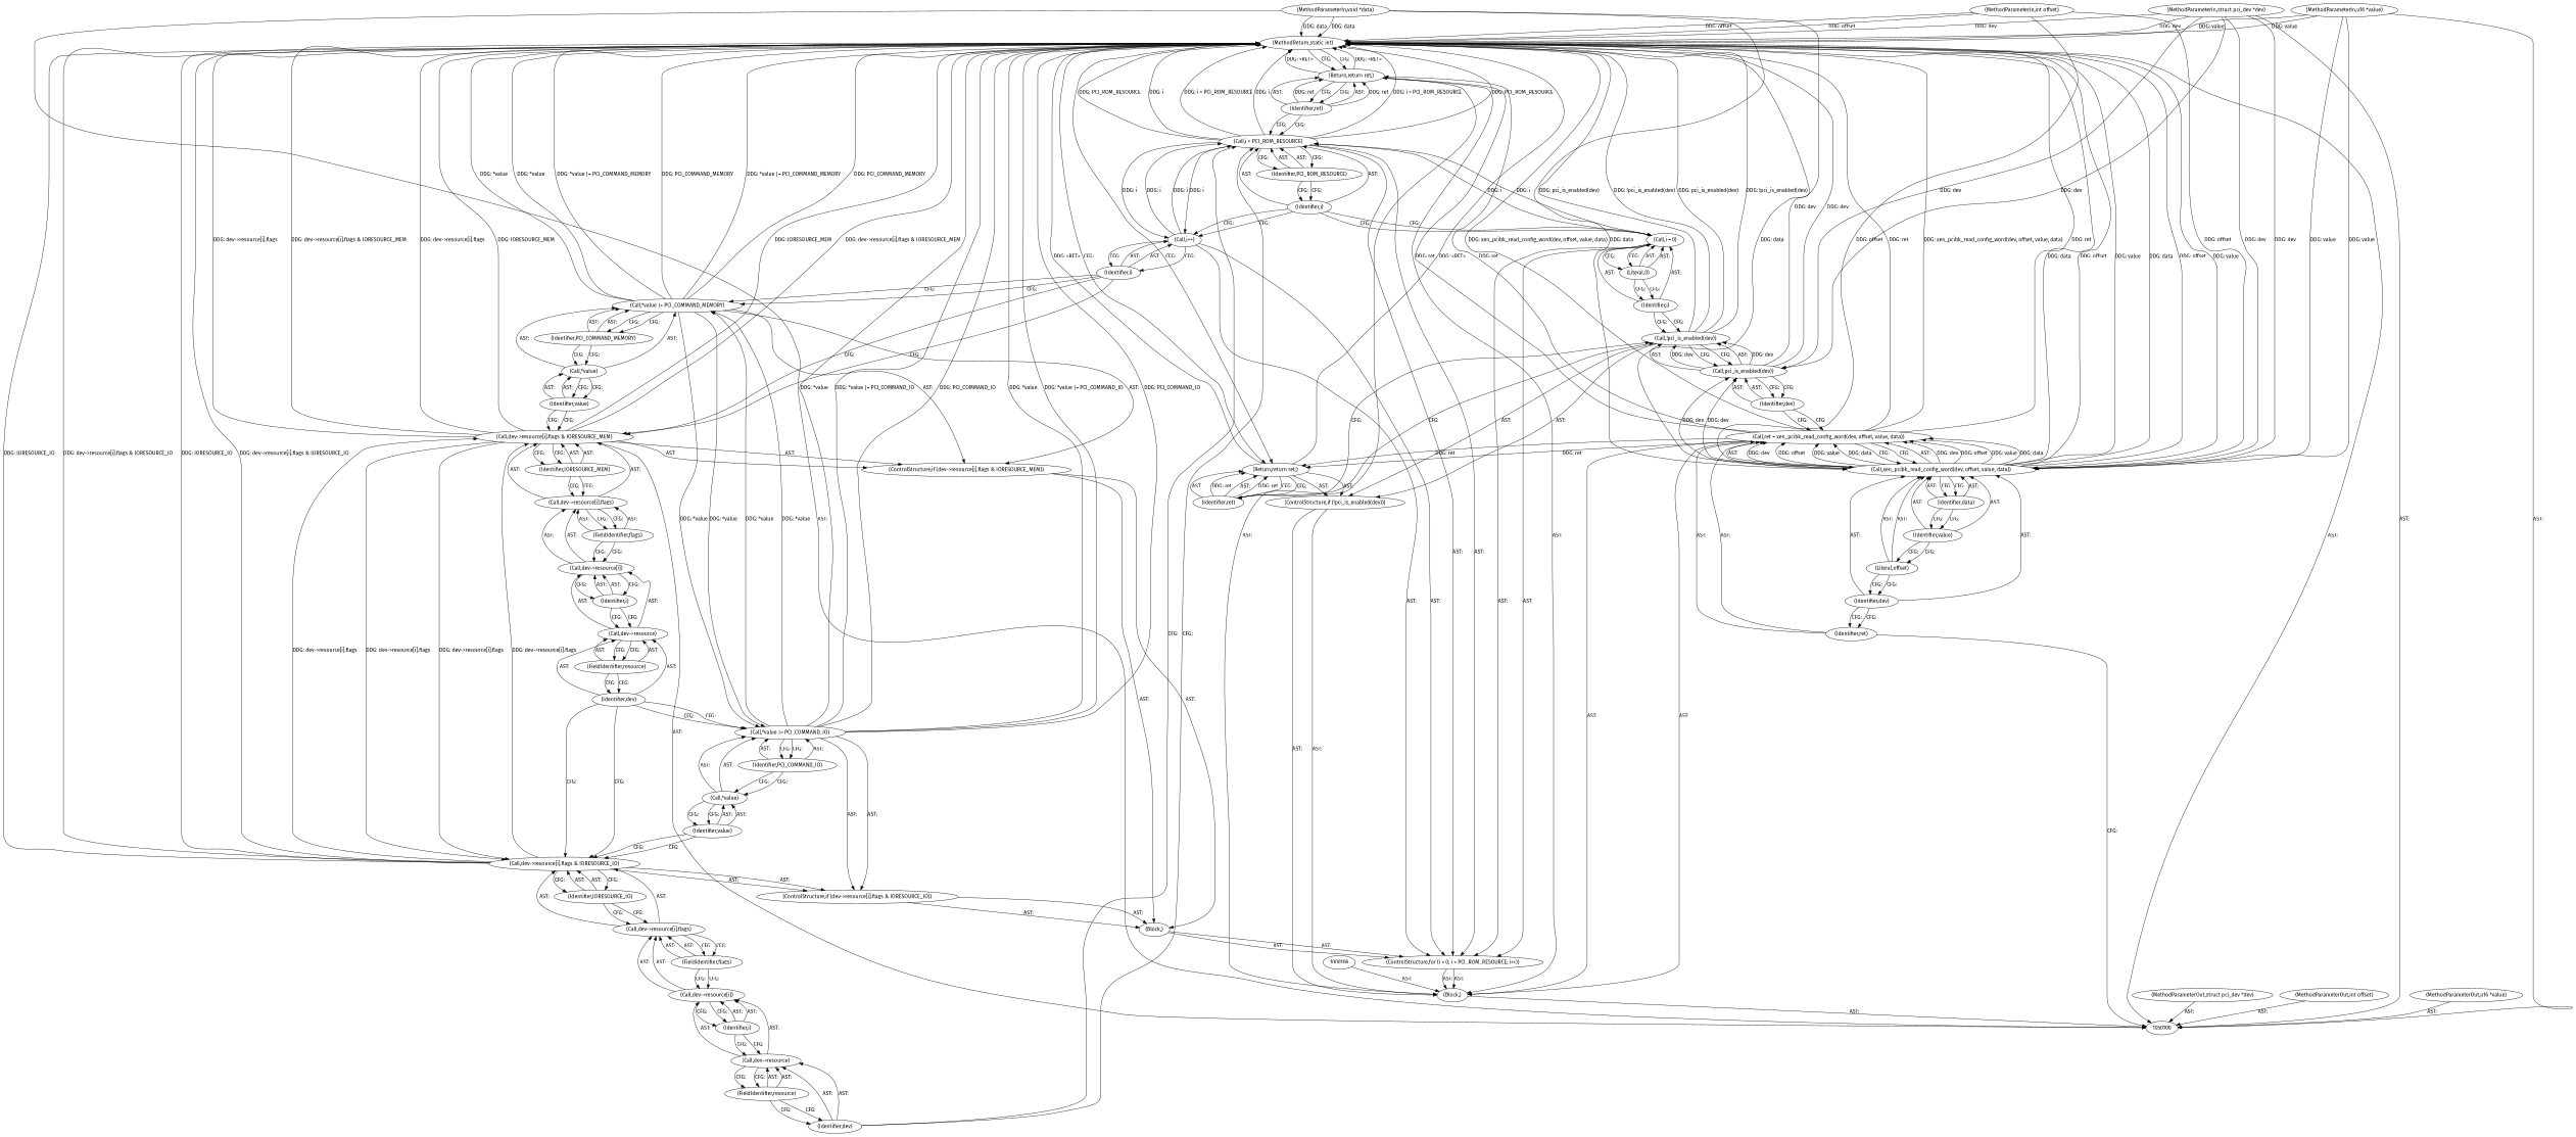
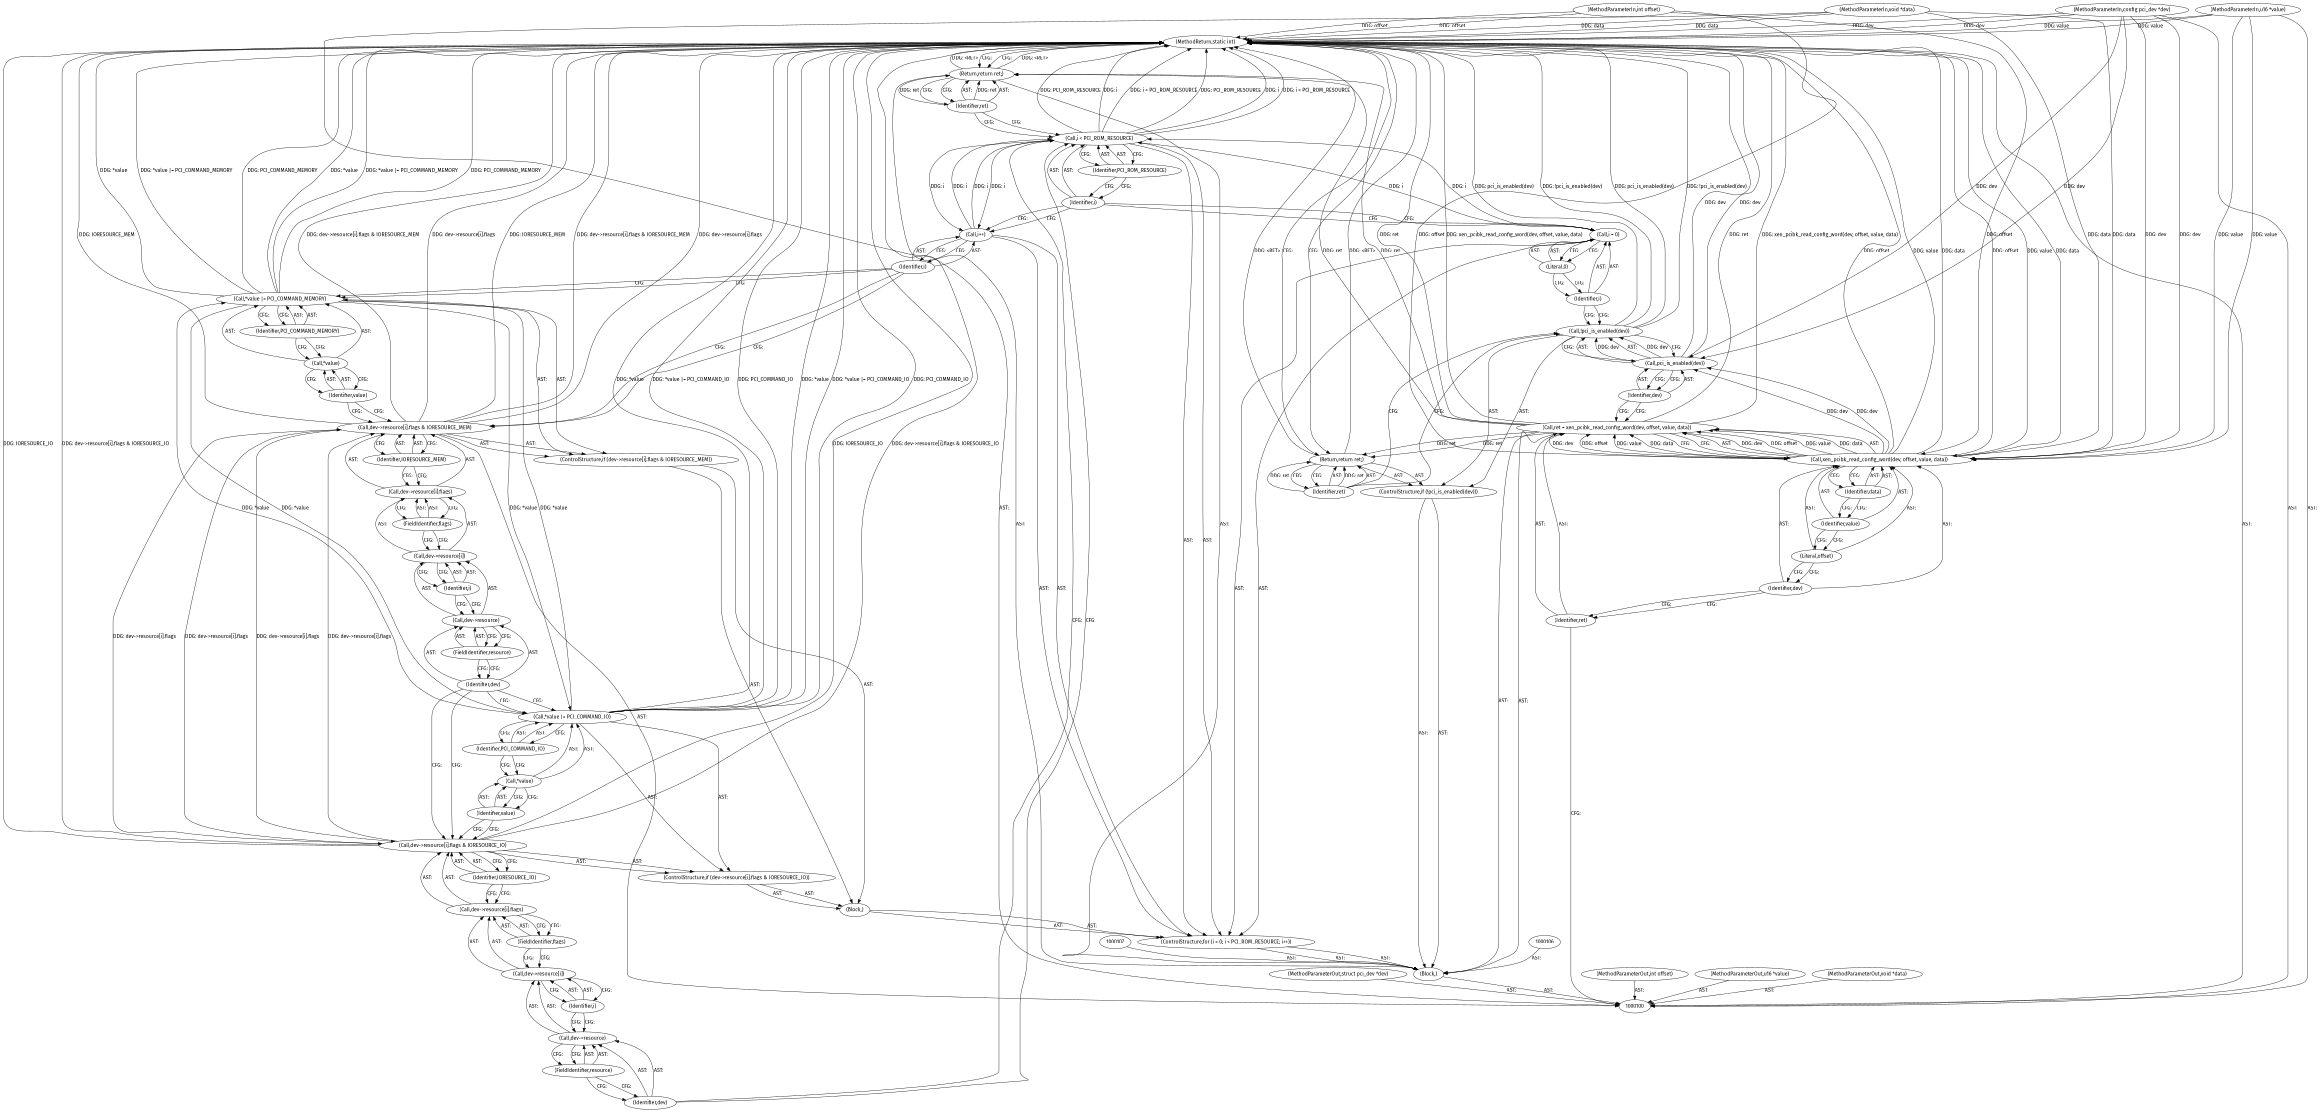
  digraph {
    fontname="Fira Sans"
    node [fontname="Fira Sans"]
    edge [fontname="Fira Sans"]
    n1 [label="(MethodReturn,static int)"]
    n2 [label="(Return,return ret;)"]
    n3 [label="(Return,return ret;)"]
-   1000100 [label=1050100]
+   1000100
    n5 [label="(Identifier,ret)"]
    n6 [label="(Block,)"]
    n7 [label="(ControlStructure,if (!pci_is_enabled(dev)))"]
    n8 [label="(Identifier,ret)"]
-   n9 [label="(MethodParameterIn,struct pci_dev *dev)"]
+   n9 [label="(MethodParameterIn,config pci_dev *dev)"]
    n10 [label="(Call,xen_pcibk_read_config_word(dev, offset, value, data))"]
    n11 [label="(Call,pci_is_enabled(dev))"]
    n12 [label="(Call,ret = xen_pcibk_read_config_word(dev, offset, value, data))"]
    n13 [label="(Identifier,data)"]
    n14 [label="(Identifier,dev)"]
    n15 [label="(Call,!pci_is_enabled(dev))"]
    n16 [label="(MethodParameterOut,struct pci_dev *dev)"]
    n17 [label="(MethodParameterIn,int offset)"]
    n18 [label="(MethodParameterOut,int offset)"]
    n19 [label="(MethodParameterIn,u16 *value)"]
    n20 [label="(MethodParameterOut,u16 *value)"]
    n21 [label="(MethodParameterIn,void *data)"]
+   n22 [label="(MethodParameterOut,void *data)"]
    n23 [label="(Identifier,PCI_COMMAND_IO)"]
    n24 [label="(Call,*value |= PCI_COMMAND_IO)"]
    n25 [label="(Call,*value)"]
    n26 [label="(Call,*value |= PCI_COMMAND_MEMORY)"]
    n27 [label="(ControlStructure,if (dev->resource[i].flags & IORESOURCE_IO))"]
    n28 [label="(Identifier,value)"]
    n29 [label="(ControlStructure,if (dev->resource[i].flags & IORESOURCE_MEM))"]
    n30 [label="(Identifier,PCI_COMMAND_MEMORY)"]
    n31 [label="(Block,)"]
    n32 [label="(Call,dev->resource[i].flags & IORESOURCE_IO)"]
    n33 [label="(Call,dev->resource[i].flags & IORESOURCE_MEM)"]
    n34 [label="(Identifier,IORESOURCE_IO)"]
    n35 [label="(FieldIdentifier,resource)"]
    n36 [label="(Call,dev->resource)"]
    n37 [label="(Identifier,dev)"]
    n38 [label="(Call,dev->resource[i])"]
    n39 [label="(ControlStructure,for (i = 0; i < PCI_ROM_RESOURCE; i++))"]
    n40 [label="(Identifier,i)"]
    n41 [label="(Call,dev->resource[i].flags)"]
    n42 [label="(FieldIdentifier,flags)"]
    n43 [label="(Identifier,IORESOURCE_MEM)"]
    n44 [label="(Call,*value)"]
    n45 [label="(Identifier,value)"]
    n46 [label="(Call,i < PCI_ROM_RESOURCE)"]
    n47 [label="(Identifier,PCI_ROM_RESOURCE)"]
    n48 [label="(Call,i++)"]
    n49 [label="(Identifier,ret)"]
    n50 [label="(Identifier,dev)"]
    n51 [label="(Literal,offset)"]
    n52 [label="(Identifier,value)"]
    n53 [label="(Literal,0)"]
    n54 [label="(Call,i = 0)"]
    n55 [label="(Identifier,i)"]
    n56 [label="(Identifier,i)"]
    n57 [label="(Identifier,i)"]
    n58 [label="(FieldIdentifier,resource)"]
    n59 [label="(Call,dev->resource)"]
    n60 [label="(Identifier,dev)"]
    n61 [label="(Call,dev->resource[i])"]
    n62 [label="(Identifier,i)"]
    n63 [label="(Call,dev->resource[i].flags)"]
    n64 [label="(FieldIdentifier,flags)"]
    1000106
+   1000107
    n1 -> n2 [label="CFG: "]
    n1 -> n2 [label="CFG: "]
    n1 -> n3 [label="CFG: "]
    n1 -> n3 [label="CFG: "]
    n1 -> 1000100 [label="AST: "]
    n2 -> n1 [label="DDG: <RET>"]
    n2 -> n1 [label="DDG: <RET>"]
    n2 -> n5 [label="CFG: "]
    n2 -> n5 [label="CFG: "]
    n2 -> n6 [label="AST: "]
    n2 -> n6 [label="AST: "]
    n3 -> n1 [label="DDG: <RET>"]
    n3 -> n1 [label="DDG: <RET>"]
    n3 -> n7 [label="AST: "]
    n3 -> n7 [label="AST: "]
    n3 -> n8 [label="CFG: "]
    n3 -> n8 [label="CFG: "]
    n5 -> n2 [label="AST: "]
    n5 -> n2 [label="DDG: ret"]
    n5 -> n2 [label="AST: "]
    n5 -> n2 [label="DDG: ret"]
    n5 -> n46 [label="CFG: "]
    n5 -> n46 [label="CFG: "]
    n6 -> 1000100 [label="AST: "]
    n7 -> n6 [label="AST: "]
    n7 -> n6 [label="AST: "]
    n8 -> n3 [label="AST: "]
    n8 -> n3 [label="DDG: ret"]
    n8 -> n3 [label="AST: "]
    n8 -> n3 [label="DDG: ret"]
    n8 -> n15 [label="CFG: "]
    n8 -> n15 [label="CFG: "]
    n9 -> n1 [label="DDG: dev"]
    n9 -> n1 [label="DDG: dev"]
    n9 -> 1000100 [label="AST: "]
    n9 -> n10 [label="DDG: dev"]
    n9 -> n10 [label="DDG: dev"]
    n9 -> n11 [label="DDG: dev"]
    n9 -> n11 [label="DDG: dev"]
    n10 -> n1 [label="DDG: data"]
    n10 -> n1 [label="DDG: offset"]
    n10 -> n1 [label="DDG: value"]
    n10 -> n1 [label="DDG: data"]
    n10 -> n1 [label="DDG: offset"]
    n10 -> n1 [label="DDG: value"]
    n10 -> n11 [label="DDG: dev"]
    n10 -> n11 [label="DDG: dev"]
    n10 -> n12 [label="AST: "]
    n10 -> n12 [label="DDG: dev"]
    n10 -> n12 [label="DDG: offset"]
    n10 -> n12 [label="DDG: value"]
    n10 -> n12 [label="DDG: data"]
    n10 -> n12 [label="AST: "]
    n10 -> n12 [label="DDG: dev"]
    n10 -> n12 [label="DDG: offset"]
    n10 -> n12 [label="DDG: value"]
    n10 -> n12 [label="DDG: data"]
    n10 -> n13 [label="CFG: "]
    n10 -> n13 [label="CFG: "]
    n11 -> n1 [label="DDG: dev"]
    n11 -> n1 [label="DDG: dev"]
    n11 -> n14 [label="CFG: "]
    n11 -> n14 [label="CFG: "]
    n11 -> n15 [label="AST: "]
    n11 -> n15 [label="DDG: dev"]
    n11 -> n15 [label="AST: "]
    n11 -> n15 [label="DDG: dev"]
    n12 -> n1 [label="DDG: ret"]
    n12 -> n1 [label="DDG: xen_pcibk_read_config_word(dev, offset, value, data)"]
    n12 -> n1 [label="DDG: ret"]
    n12 -> n1 [label="DDG: xen_pcibk_read_config_word(dev, offset, value, data)"]
    n12 -> n2 [label="DDG: ret"]
    n12 -> n2 [label="DDG: ret"]
    n12 -> n3 [label="DDG: ret"]
    n12 -> n3 [label="DDG: ret"]
    n12 -> n6 [label="AST: "]
    n12 -> n6 [label="AST: "]
    n12 -> n10 [label="CFG: "]
    n12 -> n10 [label="CFG: "]
    n13 -> n10 [label="AST: "]
    n13 -> n10 [label="AST: "]
    n13 -> n52 [label="CFG: "]
    n13 -> n52 [label="CFG: "]
    n14 -> n11 [label="AST: "]
    n14 -> n11 [label="AST: "]
    n14 -> n12 [label="CFG: "]
    n14 -> n12 [label="CFG: "]
    n15 -> n1 [label="DDG: pci_is_enabled(dev)"]
    n15 -> n1 [label="DDG: !pci_is_enabled(dev)"]
    n15 -> n1 [label="DDG: pci_is_enabled(dev)"]
    n15 -> n1 [label="DDG: !pci_is_enabled(dev)"]
    n15 -> n7 [label="AST: "]
    n15 -> n7 [label="AST: "]
    n15 -> n11 [label="CFG: "]
    n15 -> n11 [label="CFG: "]
    n16 -> 1000100 [label="AST: "]
    n17 -> n1 [label="DDG: offset"]
    n17 -> n1 [label="DDG: offset"]
    n17 -> n10 [label="DDG: offset"]
    n17 -> n10 [label="DDG: offset"]
    n18 -> 1000100 [label="AST: "]
    n19 -> n1 [label="DDG: value"]
    n19 -> n1 [label="DDG: value"]
    n19 -> 1000100 [label="AST: "]
    n19 -> n10 [label="DDG: value"]
    n19 -> n10 [label="DDG: value"]
    n20 -> 1000100 [label="AST: "]
    n21 -> n1 [label="DDG: data"]
    n21 -> n1 [label="DDG: data"]
    n21 -> 1000100 [label="AST: "]
    n21 -> n10 [label="DDG: data"]
    n21 -> n10 [label="DDG: data"]
+   n22 -> 1000100 [label="AST: "]
    n23 -> n24 [label="AST: "]
    n23 -> n24 [label="AST: "]
    n23 -> n25 [label="CFG: "]
    n23 -> n25 [label="CFG: "]
    n24 -> n1 [label="DDG: *value"]
    n24 -> n1 [label="DDG: *value |= PCI_COMMAND_IO"]
    n24 -> n1 [label="DDG: PCI_COMMAND_IO"]
    n24 -> n1 [label="DDG: *value"]
    n24 -> n1 [label="DDG: *value |= PCI_COMMAND_IO"]
    n24 -> n1 [label="DDG: PCI_COMMAND_IO"]
    n24 -> n23 [label="CFG: "]
    n24 -> n23 [label="CFG: "]
    n24 -> n26 [label="DDG: *value"]
    n24 -> n26 [label="DDG: *value"]
    n24 -> n27 [label="AST: "]
    n24 -> n27 [label="AST: "]
    n25 -> n24 [label="AST: "]
    n25 -> n24 [label="AST: "]
    n25 -> n28 [label="CFG: "]
    n25 -> n28 [label="CFG: "]
    n26 -> n1 [label="DDG: *value |= PCI_COMMAND_MEMORY"]
    n26 -> n1 [label="DDG: PCI_COMMAND_MEMORY"]
    n26 -> n1 [label="DDG: *value"]
    n26 -> n1 [label="DDG: *value |= PCI_COMMAND_MEMORY"]
    n26 -> n1 [label="DDG: PCI_COMMAND_MEMORY"]
    n26 -> n1 [label="DDG: *value"]
    n26 -> n24 [label="DDG: *value"]
    n26 -> n24 [label="DDG: *value"]
    n26 -> n29 [label="AST: "]
    n26 -> n29 [label="AST: "]
    n26 -> n30 [label="CFG: "]
    n26 -> n30 [label="CFG: "]
    n27 -> n31 [label="AST: "]
    n27 -> n31 [label="AST: "]
    n28 -> n25 [label="AST: "]
    n28 -> n25 [label="AST: "]
    n28 -> n32 [label="CFG: "]
    n28 -> n32 [label="CFG: "]
    n29 -> n31 [label="AST: "]
    n29 -> n31 [label="AST: "]
    n30 -> n26 [label="AST: "]
    n30 -> n26 [label="AST: "]
    n30 -> n44 [label="CFG: "]
    n30 -> n44 [label="CFG: "]
    n31 -> n39 [label="AST: "]
    n31 -> n39 [label="AST: "]
    n32 -> n1 [label="DDG: IORESOURCE_IO"]
    n32 -> n1 [label="DDG: dev->resource[i].flags & IORESOURCE_IO"]
    n32 -> n1 [label="DDG: IORESOURCE_IO"]
    n32 -> n1 [label="DDG: dev->resource[i].flags & IORESOURCE_IO"]
    n32 -> n27 [label="AST: "]
    n32 -> n27 [label="AST: "]
    n32 -> n33 [label="DDG: dev->resource[i].flags"]
    n32 -> n33 [label="DDG: dev->resource[i].flags"]
    n32 -> n34 [label="CFG: "]
    n32 -> n34 [label="CFG: "]
    n33 -> n1 [label="DDG: IORESOURCE_MEM"]
    n33 -> n1 [label="DDG: dev->resource[i].flags & IORESOURCE_MEM"]
    n33 -> n1 [label="DDG: dev->resource[i].flags"]
    n33 -> n1 [label="DDG: IORESOURCE_MEM"]
    n33 -> n1 [label="DDG: dev->resource[i].flags & IORESOURCE_MEM"]
    n33 -> n1 [label="DDG: dev->resource[i].flags"]
    n33 -> 1000100 [label="AST: "]
    n33 -> n29 [label="AST: "]
    n33 -> n29 [label="AST: "]
    n33 -> n32 [label="DDG: dev->resource[i].flags"]
    n33 -> n32 [label="DDG: dev->resource[i].flags"]
    n33 -> n43 [label="CFG: "]
    n33 -> n43 [label="CFG: "]
    n34 -> n32 [label="AST: "]
    n34 -> n32 [label="AST: "]
    n34 -> n63 [label="CFG: "]
    n34 -> n63 [label="CFG: "]
    n35 -> n36 [label="AST: "]
    n35 -> n36 [label="AST: "]
    n35 -> n37 [label="CFG: "]
    n35 -> n37 [label="CFG: "]
    n36 -> n35 [label="CFG: "]
    n36 -> n35 [label="CFG: "]
    n36 -> n38 [label="AST: "]
    n36 -> n38 [label="AST: "]
    n37 -> n24 [label="CFG: "]
    n37 -> n24 [label="CFG: "]
    n37 -> n32 [label="CFG: "]
    n37 -> n32 [label="CFG: "]
    n37 -> n36 [label="AST: "]
    n37 -> n36 [label="AST: "]
    n38 -> n40 [label="CFG: "]
    n38 -> n40 [label="CFG: "]
    n38 -> n41 [label="AST: "]
    n38 -> n41 [label="AST: "]
    n39 -> n6 [label="AST: "]
    n39 -> n6 [label="AST: "]
    n40 -> n36 [label="CFG: "]
    n40 -> n36 [label="CFG: "]
    n40 -> n38 [label="AST: "]
    n40 -> n38 [label="AST: "]
    n41 -> n33 [label="AST: "]
    n41 -> n33 [label="AST: "]
    n41 -> n42 [label="CFG: "]
    n41 -> n42 [label="CFG: "]
    n42 -> n38 [label="CFG: "]
    n42 -> n38 [label="CFG: "]
    n42 -> n41 [label="AST: "]
    n42 -> n41 [label="AST: "]
    n43 -> n33 [label="AST: "]
    n43 -> n33 [label="AST: "]
    n43 -> n41 [label="CFG: "]
    n43 -> n41 [label="CFG: "]
    n44 -> n26 [label="AST: "]
    n44 -> n26 [label="AST: "]
    n44 -> n45 [label="CFG: "]
    n44 -> n45 [label="CFG: "]
    n45 -> n33 [label="CFG: "]
    n45 -> n33 [label="CFG: "]
    n45 -> n44 [label="AST: "]
    n45 -> n44 [label="AST: "]
    n46 -> n1 [label="DDG: i"]
    n46 -> n1 [label="DDG: i < PCI_ROM_RESOURCE"]
    n46 -> n1 [label="DDG: PCI_ROM_RESOURCE"]
    n46 -> n1 [label="DDG: i"]
    n46 -> n1 [label="DDG: i < PCI_ROM_RESOURCE"]
    n46 -> n1 [label="DDG: PCI_ROM_RESOURCE"]
    n46 -> n39 [label="AST: "]
    n46 -> n39 [label="AST: "]
    n46 -> n47 [label="CFG: "]
    n46 -> n47 [label="CFG: "]
    n46 -> n48 [label="DDG: i"]
    n46 -> n48 [label="DDG: i"]
    n47 -> n46 [label="AST: "]
    n47 -> n46 [label="AST: "]
    n47 -> n56 [label="CFG: "]
    n47 -> n56 [label="CFG: "]
    n48 -> n39 [label="AST: "]
    n48 -> n39 [label="AST: "]
    n48 -> n46 [label="DDG: i"]
    n48 -> n46 [label="DDG: i"]
    n48 -> n57 [label="CFG: "]
    n48 -> n57 [label="CFG: "]
    n49 -> 1000100 [label="CFG: "]
    n49 -> n12 [label="AST: "]
    n49 -> n12 [label="AST: "]
    n50 -> n10 [label="AST: "]
    n50 -> n10 [label="AST: "]
    n50 -> n49 [label="CFG: "]
    n50 -> n49 [label="CFG: "]
    n51 -> n10 [label="AST: "]
    n51 -> n10 [label="AST: "]
    n51 -> n50 [label="CFG: "]
    n51 -> n50 [label="CFG: "]
    n52 -> n10 [label="AST: "]
    n52 -> n10 [label="AST: "]
    n52 -> n51 [label="CFG: "]
    n52 -> n51 [label="CFG: "]
    n53 -> n54 [label="AST: "]
    n53 -> n54 [label="AST: "]
    n53 -> n55 [label="CFG: "]
    n53 -> n55 [label="CFG: "]
    n54 -> n39 [label="AST: "]
    n54 -> n39 [label="AST: "]
    n54 -> n46 [label="DDG: i"]
    n54 -> n46 [label="DDG: i"]
    n54 -> n53 [label="CFG: "]
    n54 -> n53 [label="CFG: "]
    n55 -> n15 [label="CFG: "]
    n55 -> n15 [label="CFG: "]
    n55 -> n54 [label="AST: "]
    n55 -> n54 [label="AST: "]
    n56 -> n46 [label="AST: "]
    n56 -> n46 [label="AST: "]
    n56 -> n48 [label="CFG: "]
    n56 -> n48 [label="CFG: "]
    n56 -> n54 [label="CFG: "]
    n56 -> n54 [label="CFG: "]
    n57 -> n26 [label="CFG: "]
    n57 -> n26 [label="CFG: "]
    n57 -> n33 [label="CFG: "]
    n57 -> n33 [label="CFG: "]
    n57 -> n48 [label="AST: "]
    n57 -> n48 [label="AST: "]
    n58 -> n59 [label="AST: "]
    n58 -> n59 [label="AST: "]
    n58 -> n60 [label="CFG: "]
    n58 -> n60 [label="CFG: "]
    n59 -> n58 [label="CFG: "]
    n59 -> n58 [label="CFG: "]
    n59 -> n61 [label="AST: "]
    n59 -> n61 [label="AST: "]
    n60 -> n46 [label="CFG: "]
    n60 -> n46 [label="CFG: "]
    n60 -> n59 [label="AST: "]
    n60 -> n59 [label="AST: "]
    n61 -> n62 [label="CFG: "]
    n61 -> n62 [label="CFG: "]
    n61 -> n63 [label="AST: "]
    n61 -> n63 [label="AST: "]
    n62 -> n59 [label="CFG: "]
    n62 -> n59 [label="CFG: "]
    n62 -> n61 [label="AST: "]
    n62 -> n61 [label="AST: "]
    n63 -> n32 [label="AST: "]
    n63 -> n32 [label="AST: "]
    n63 -> n64 [label="CFG: "]
    n63 -> n64 [label="CFG: "]
    n64 -> n61 [label="CFG: "]
    n64 -> n61 [label="CFG: "]
    n64 -> n63 [label="AST: "]
    n64 -> n63 [label="AST: "]
    1000106 -> n6 [label="AST: "]
+   1000107 -> n6 [label="AST: "]
  }
